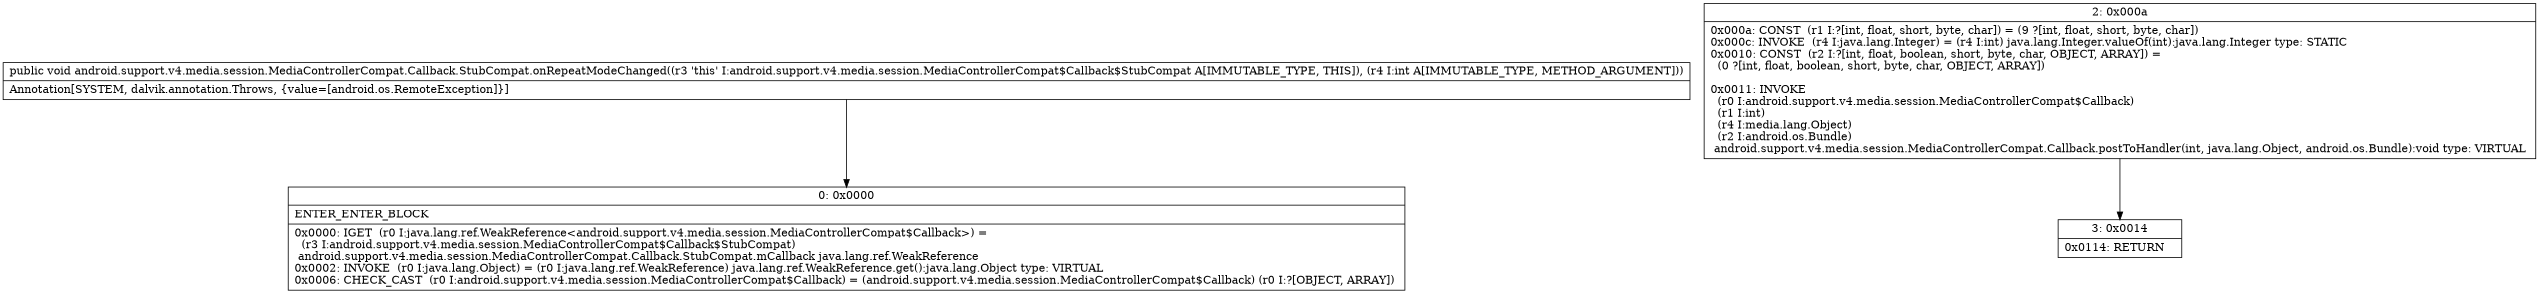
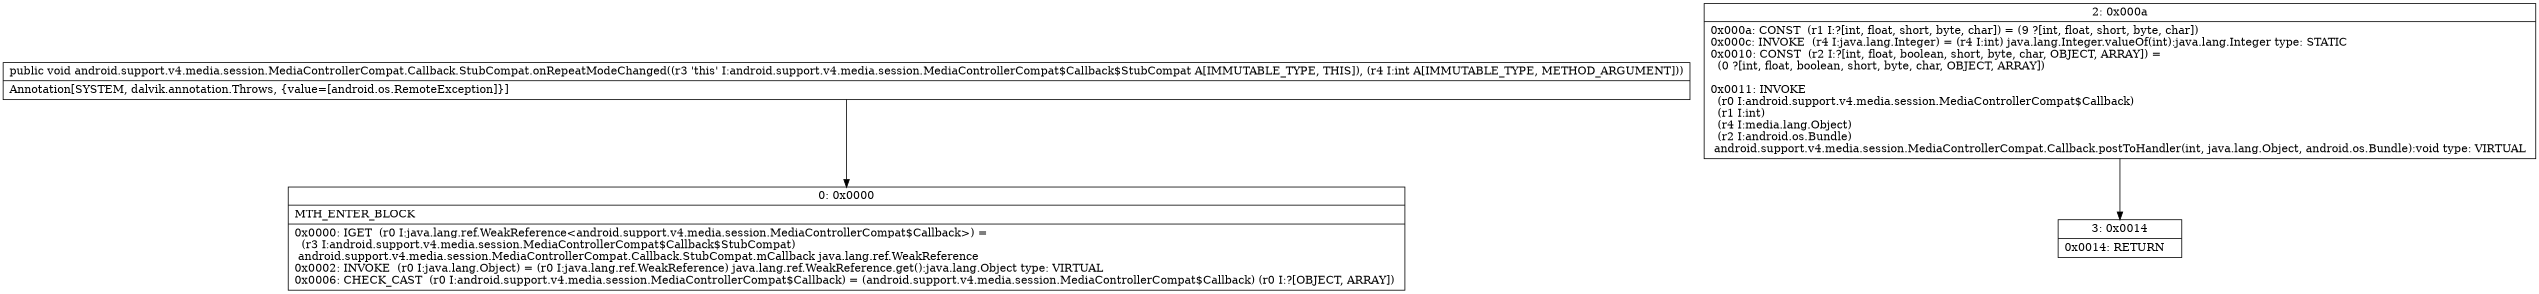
  digraph {
    node [shape=record]
-   n1 [label="{0\:\ 0x0000|ENTER_ENTER_BLOCK\l|0x0000: IGET  (r0 I:java.lang.ref.WeakReference\<android.support.v4.media.session.MediaControllerCompat$Callback\>) = \l  (r3 I:android.support.v4.media.session.MediaControllerCompat$Callback$StubCompat)\l android.support.v4.media.session.MediaControllerCompat.Callback.StubCompat.mCallback java.lang.ref.WeakReference \l0x0002: INVOKE  (r0 I:java.lang.Object) = (r0 I:java.lang.ref.WeakReference) java.lang.ref.WeakReference.get():java.lang.Object type: VIRTUAL \l0x0006: CHECK_CAST  (r0 I:android.support.v4.media.session.MediaControllerCompat$Callback) = (android.support.v4.media.session.MediaControllerCompat$Callback) (r0 I:?[OBJECT, ARRAY]) \l}"]
+   n1 [label="{0\:\ 0x0000|MTH_ENTER_BLOCK\l|0x0000: IGET  (r0 I:java.lang.ref.WeakReference\<android.support.v4.media.session.MediaControllerCompat$Callback\>) = \l  (r3 I:android.support.v4.media.session.MediaControllerCompat$Callback$StubCompat)\l android.support.v4.media.session.MediaControllerCompat.Callback.StubCompat.mCallback java.lang.ref.WeakReference \l0x0002: INVOKE  (r0 I:java.lang.Object) = (r0 I:java.lang.ref.WeakReference) java.lang.ref.WeakReference.get():java.lang.Object type: VIRTUAL \l0x0006: CHECK_CAST  (r0 I:android.support.v4.media.session.MediaControllerCompat$Callback) = (android.support.v4.media.session.MediaControllerCompat$Callback) (r0 I:?[OBJECT, ARRAY]) \l}"]
    n2 [label="{2\:\ 0x000a|0x000a: CONST  (r1 I:?[int, float, short, byte, char]) = (9 ?[int, float, short, byte, char]) \l0x000c: INVOKE  (r4 I:java.lang.Integer) = (r4 I:int) java.lang.Integer.valueOf(int):java.lang.Integer type: STATIC \l0x0010: CONST  (r2 I:?[int, float, boolean, short, byte, char, OBJECT, ARRAY]) = \l  (0 ?[int, float, boolean, short, byte, char, OBJECT, ARRAY])\l \l0x0011: INVOKE  \l  (r0 I:android.support.v4.media.session.MediaControllerCompat$Callback)\l  (r1 I:int)\l  (r4 I:media.lang.Object)\l  (r2 I:android.os.Bundle)\l android.support.v4.media.session.MediaControllerCompat.Callback.postToHandler(int, java.lang.Object, android.os.Bundle):void type: VIRTUAL \l}"]
-   n3 [label="{3\:\ 0x0014|0x0114: RETURN   \l}"]
+   n3 [label="{3\:\ 0x0014|0x0014: RETURN   \l}"]
    n4 [label="{public void android.support.v4.media.session.MediaControllerCompat.Callback.StubCompat.onRepeatModeChanged((r3 'this' I:android.support.v4.media.session.MediaControllerCompat$Callback$StubCompat A[IMMUTABLE_TYPE, THIS]), (r4 I:int A[IMMUTABLE_TYPE, METHOD_ARGUMENT]))  | Annotation[SYSTEM, dalvik.annotation.Throws, \{value=[android.os.RemoteException]\}]\l}"]
    n2 -> n3
    n4 -> n1
  }
